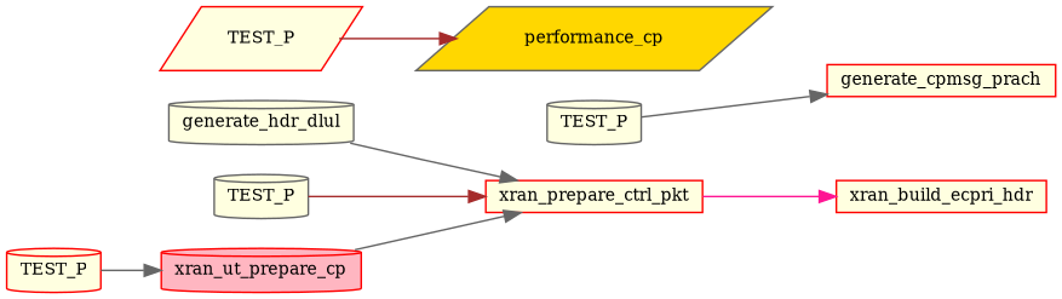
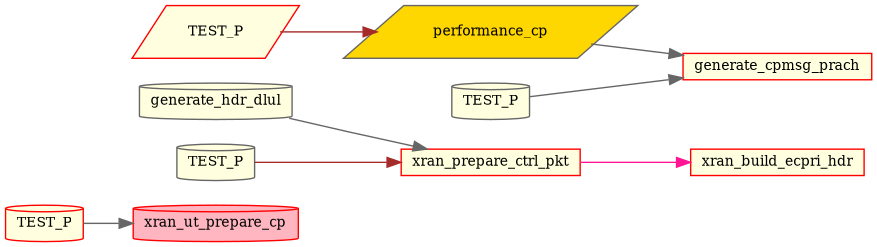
  digraph {
    fontname="DejaVu Serif"
    rankdir=RL
    node [color=red fillcolor=lightyellow fontname="DejaVu Serif" fontsize=10 shape=cylinder style=filled]
    edge [color=gray40 dir=back fontname="DejaVu Serif" fontsize=10 labelfontname=Helvetica labelfontsize=10 style=solid]
    n1 [fontcolor=black height=0.2 label=xran_build_ecpri_hdr shape=box width=0.4]
    n2 [height=0.2 label=xran_prepare_ctrl_pkt shape=box width=0.4]
    n3 [color=gray40 height=0.2 label=generate_hdr_dlul width=0.4]
    n4 [color=gray40 height=0.2 label=TEST_P width=0.4]
    n5 [fillcolor=lightpink height=0.2 label=xran_ut_prepare_cp width=0.4]
    n6 [height=0.2 label=generate_cpmsg_prach shape=box width=0.4]
    n7 [color=gray40 fillcolor=gold height=0.2 label=performance_cp shape=parallelogram width=0.4]
    n8 [color=gray40 height=0.2 label=TEST_P width=0.4]
    n9 [height=0.2 label=TEST_P width=0.4]
    n10 [height=0.2 label=TEST_P shape=parallelogram width=0.4]
    n1 -> n2 [color=deeppink]
    n2 -> n3
    n2 -> n4 [color=brown]
-   n2 -> n5
    n5 -> n9
+   n6 -> n7
    n6 -> n8
    n7 -> n10 [color=brown]
  }
